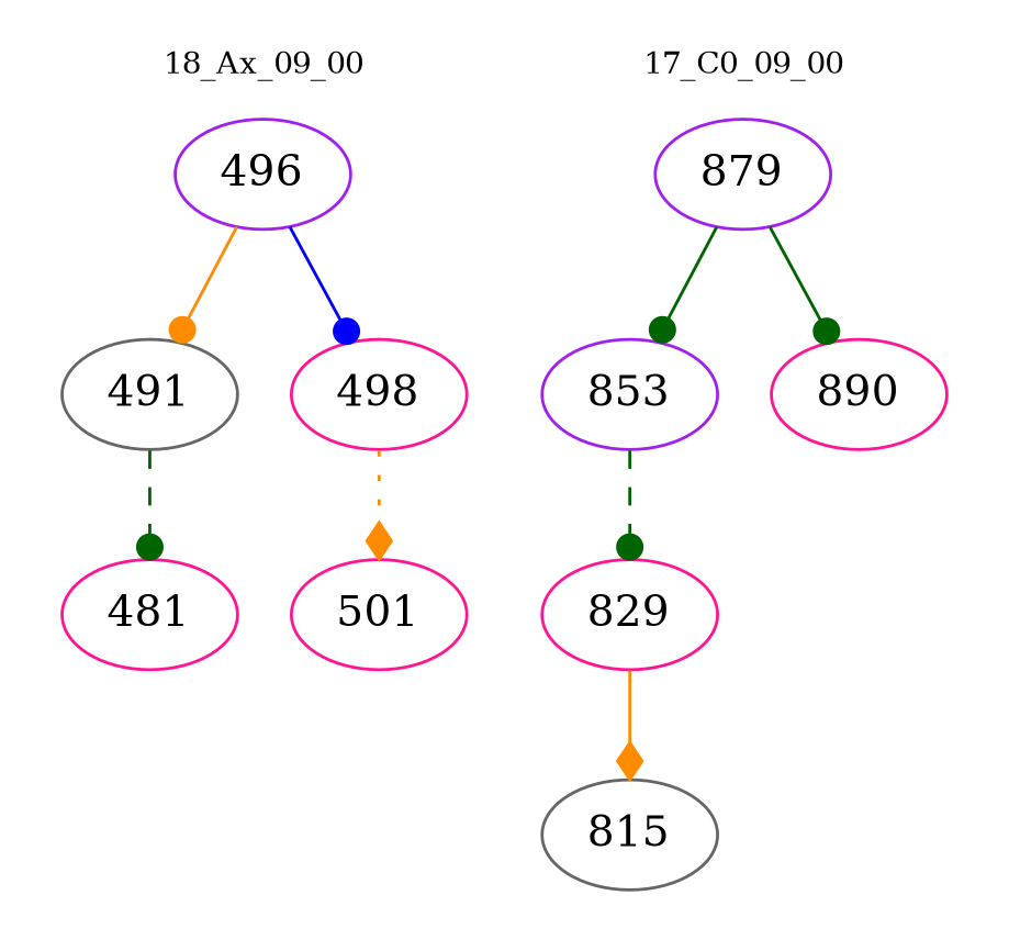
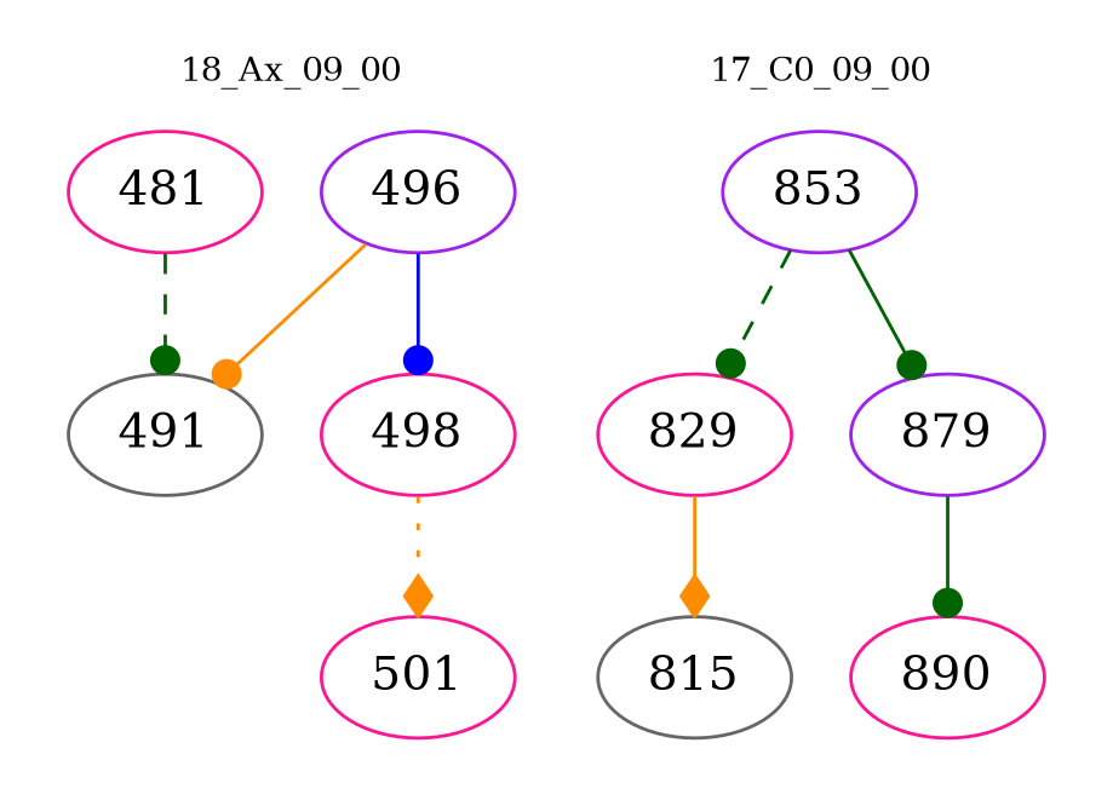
  digraph {
    node [color=deeppink]
    edge [arrowhead=dot color=darkgreen style=solid]
    n1 [color=purple label=496]
    n2 [color=gray40 label=491]
    n3 [label=498]
    n4 [label=481]
    n5 [label=501]
    n6 [color=purple label=853]
    n7 [label=829]
    n8 [color=purple label=879]
    n9 [color=gray40 label=815]
    n10 [label=890]
    subgraph cluster_1 {
      color=white
      fontsize=10
      label="18_Ax_09_00"
      n1
      n2
      n3
      n4
      n5
    }
    subgraph cluster_2 {
      color=white
      fontsize=10
      label="17_C0_09_00"
      n6
      n7
      n8
      n9
      n10
    }
    n1 -> n2 [color=darkorange]
    n1 -> n3 [color=blue]
-   n2 -> n4 [style=dashed]
+   n4 -> n2 [style=dashed]
    n3 -> n5 [arrowhead=diamond color=darkorange style=dotted]
    n6 -> n7 [style=dashed]
-   n8 -> n6
+   n6 -> n8
    n7 -> n9 [arrowhead=diamond color=darkorange]
    n8 -> n10
  }
